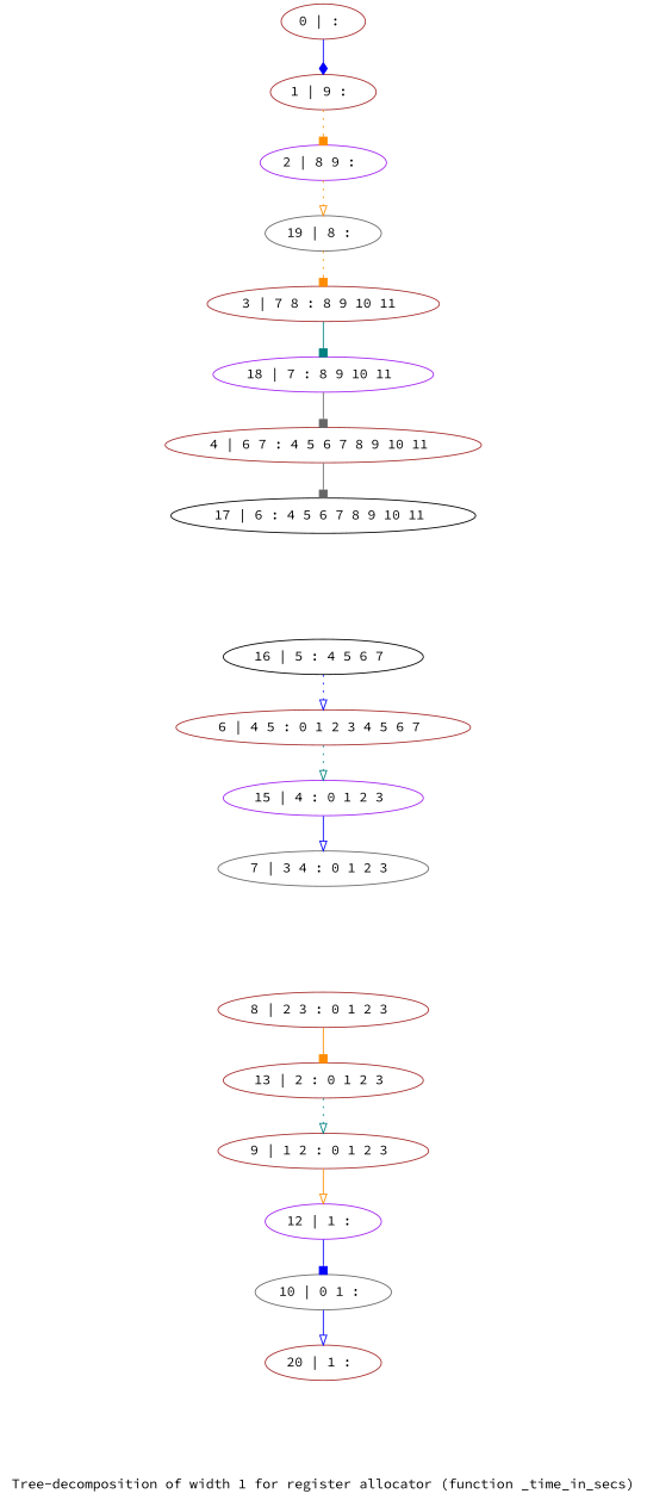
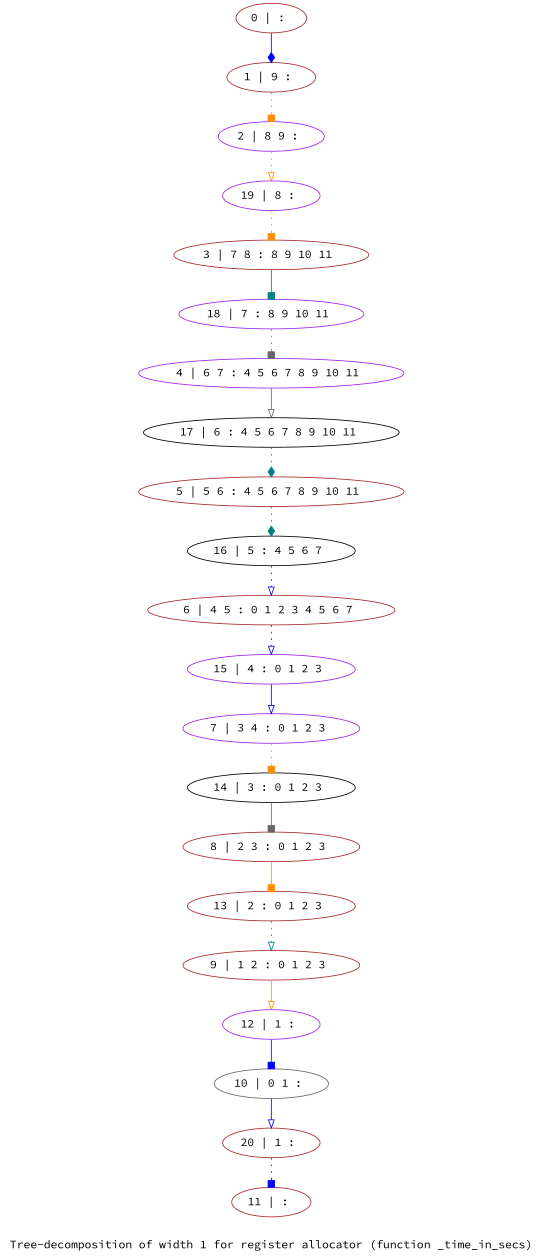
  digraph {
    fontname="Source Code Pro"
    label="Tree-decomposition of width 1 for register allocator (function _time_in_secs)"
    node [color=brown fontname="Source Code Pro"]
    edge [arrowhead=box color=blue fontname="Source Code Pro" style=solid]
    n1 [label="0 | : "]
    n2 [label="1 | 9 : "]
    n3 [color=purple label="2 | 8 9 : "]
-   n4 [color=gray40 label="19 | 8 : "]
+   n4 [color=purple label="19 | 8 : "]
    n5 [label="3 | 7 8 : 8 9 10 11 "]
    n6 [color=purple label="18 | 7 : 8 9 10 11 "]
-   n7 [label="4 | 6 7 : 4 5 6 7 8 9 10 11 "]
+   n7 [color=purple label="4 | 6 7 : 4 5 6 7 8 9 10 11 "]
    n8 [color=black label="17 | 6 : 4 5 6 7 8 9 10 11 "]
+   n9 [label="5 | 5 6 : 4 5 6 7 8 9 10 11 "]
    n10 [color=black label="16 | 5 : 4 5 6 7 "]
    n11 [label="6 | 4 5 : 0 1 2 3 4 5 6 7 "]
    n12 [color=purple label="15 | 4 : 0 1 2 3 "]
-   n13 [color=gray40 label="7 | 3 4 : 0 1 2 3 "]
+   n13 [color=purple label="7 | 3 4 : 0 1 2 3 "]
+   n14 [color=black label="14 | 3 : 0 1 2 3 "]
    n15 [label="8 | 2 3 : 0 1 2 3 "]
    n16 [label="13 | 2 : 0 1 2 3 "]
    n17 [label="9 | 1 2 : 0 1 2 3 "]
    n18 [color=purple label="12 | 1 : "]
    n19 [color=gray40 label="10 | 0 1 : "]
    n20 [label="20 | 1 : "]
+   n21 [label="11 | : "]
    n1 -> n2 [arrowhead=diamond]
    n2 -> n3 [color=darkorange style=dotted]
    n3 -> n4 [arrowhead=onormal color=darkorange style=dotted]
    n4 -> n5 [color=darkorange style=dotted]
    n5 -> n6 [color=teal]
-   n6 -> n7 [color=gray40]
-   n7 -> n8 [color=gray40]
+   n6 -> n7 [color=gray40 style=dotted]
+   n7 -> n8 [arrowhead=onormal color=gray40]
+   n8 -> n9 [arrowhead=diamond color=teal style=dotted]
+   n9 -> n10 [arrowhead=diamond color=teal style=dotted]
    n10 -> n11 [arrowhead=onormal style=dotted]
-   n11 -> n12 [arrowhead=onormal color=teal style=dotted]
+   n11 -> n12 [arrowhead=onormal style=dotted]
    n12 -> n13 [arrowhead=onormal]
+   n13 -> n14 [color=darkorange style=dotted]
+   n14 -> n15 [color=gray40]
    n15 -> n16 [color=darkorange]
    n16 -> n17 [arrowhead=onormal color=teal style=dotted]
    n17 -> n18 [arrowhead=onormal color=darkorange]
    n18 -> n19
    n19 -> n20 [arrowhead=onormal]
+   n20 -> n21 [style=dotted]
  }
